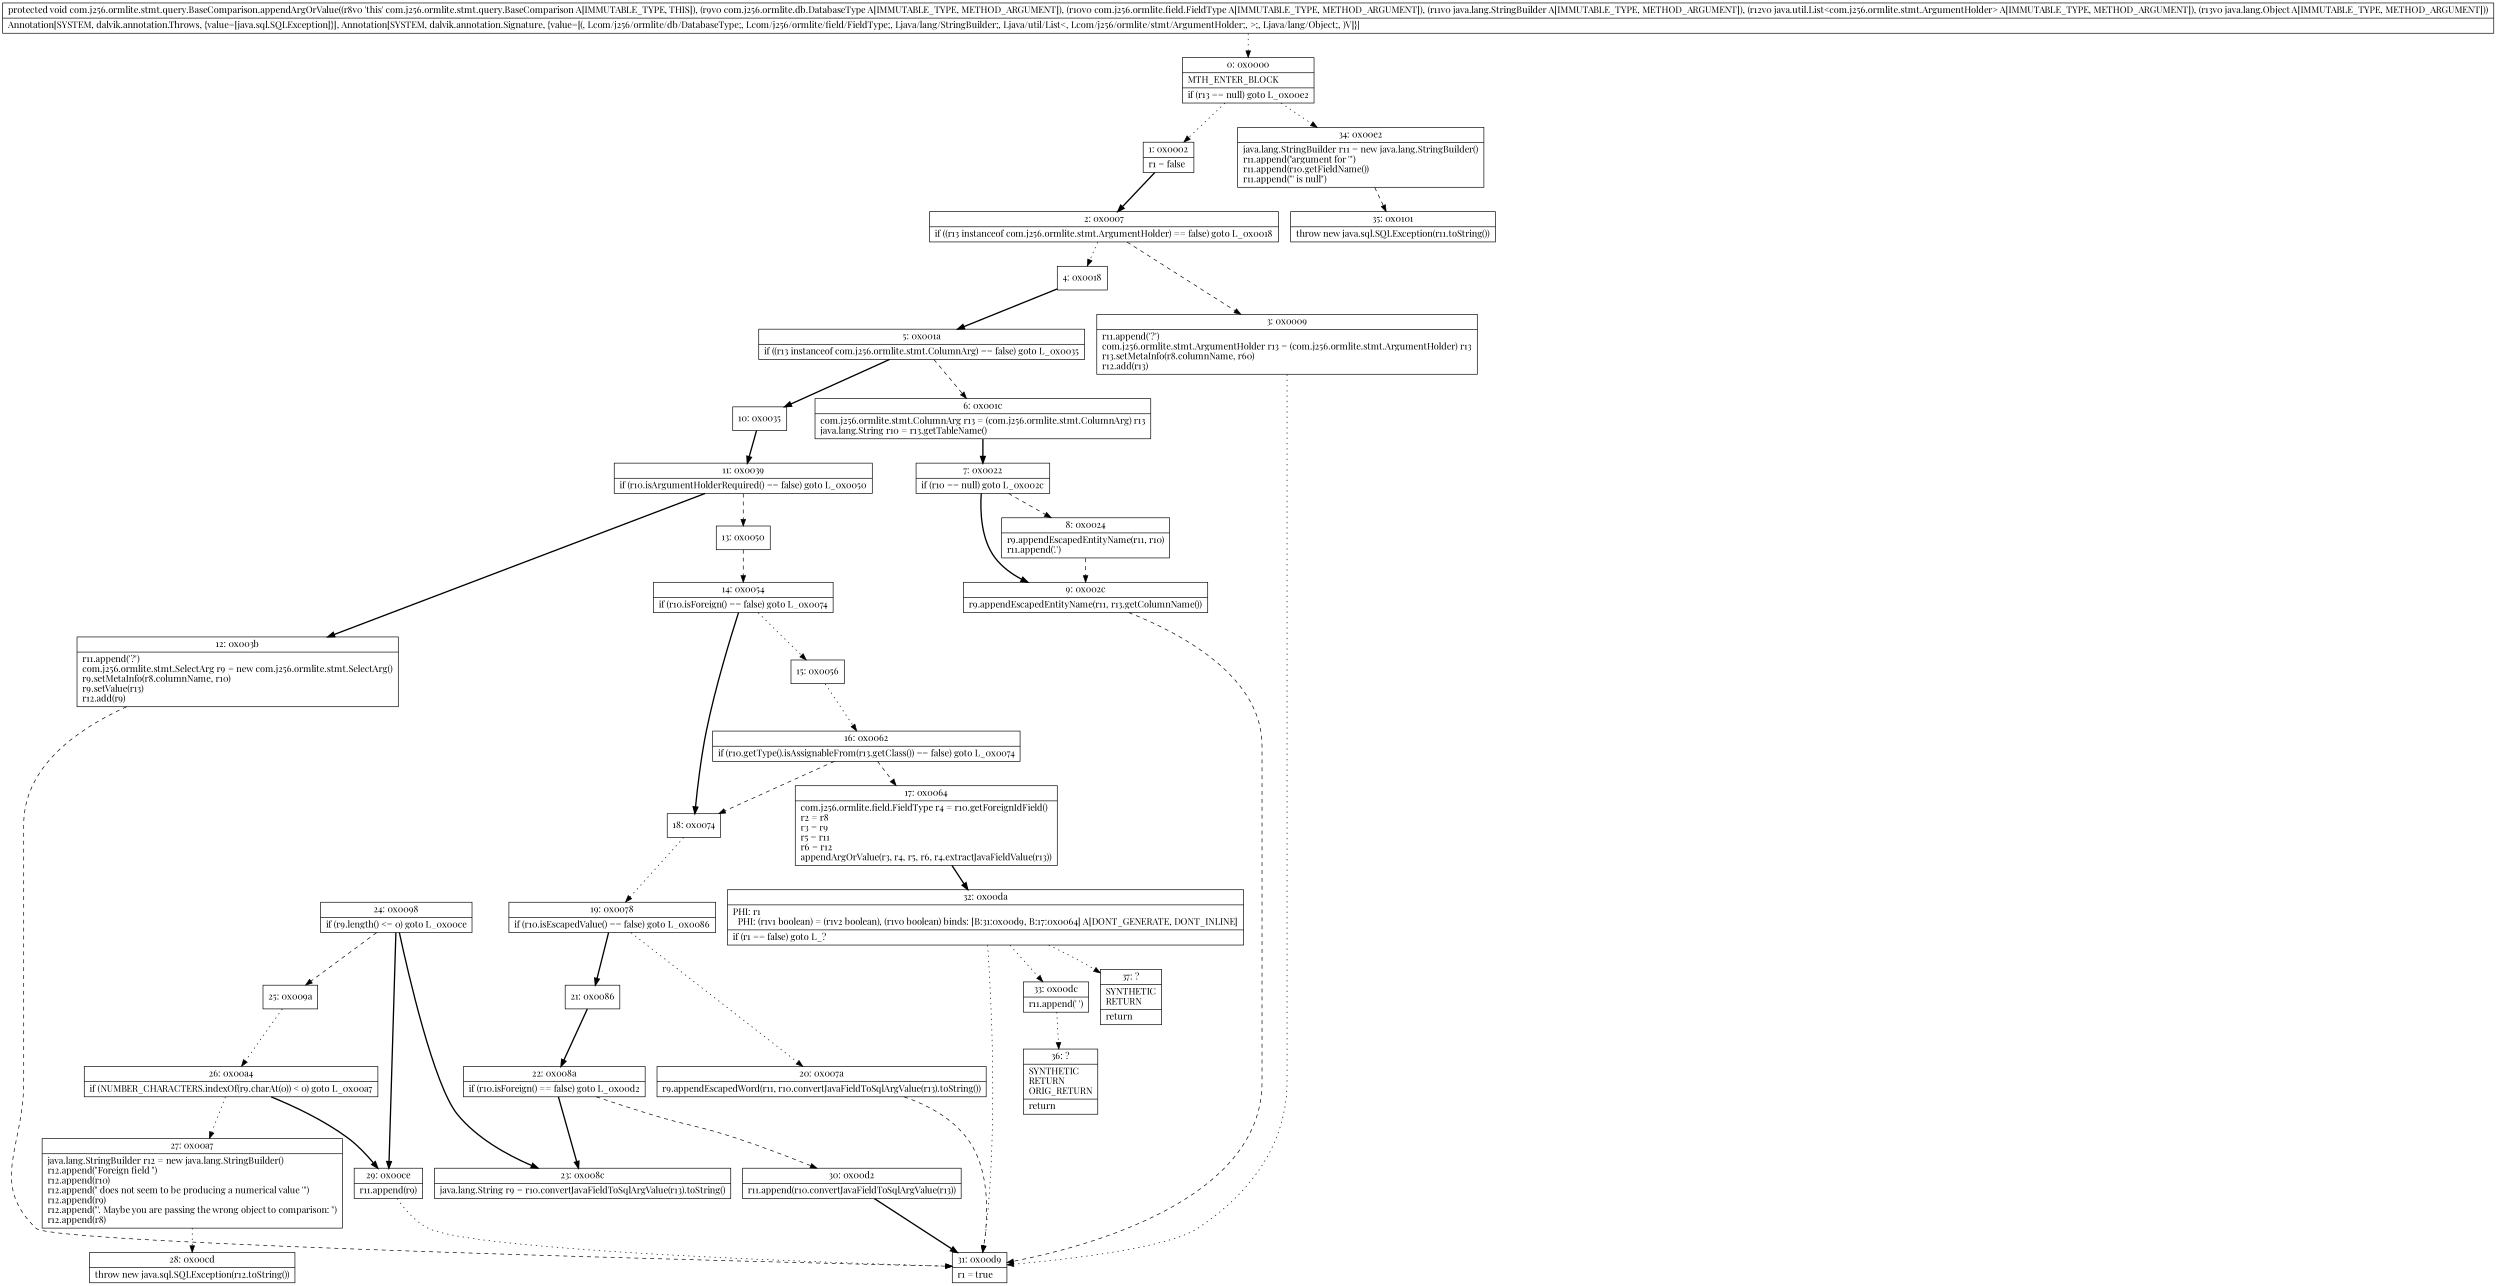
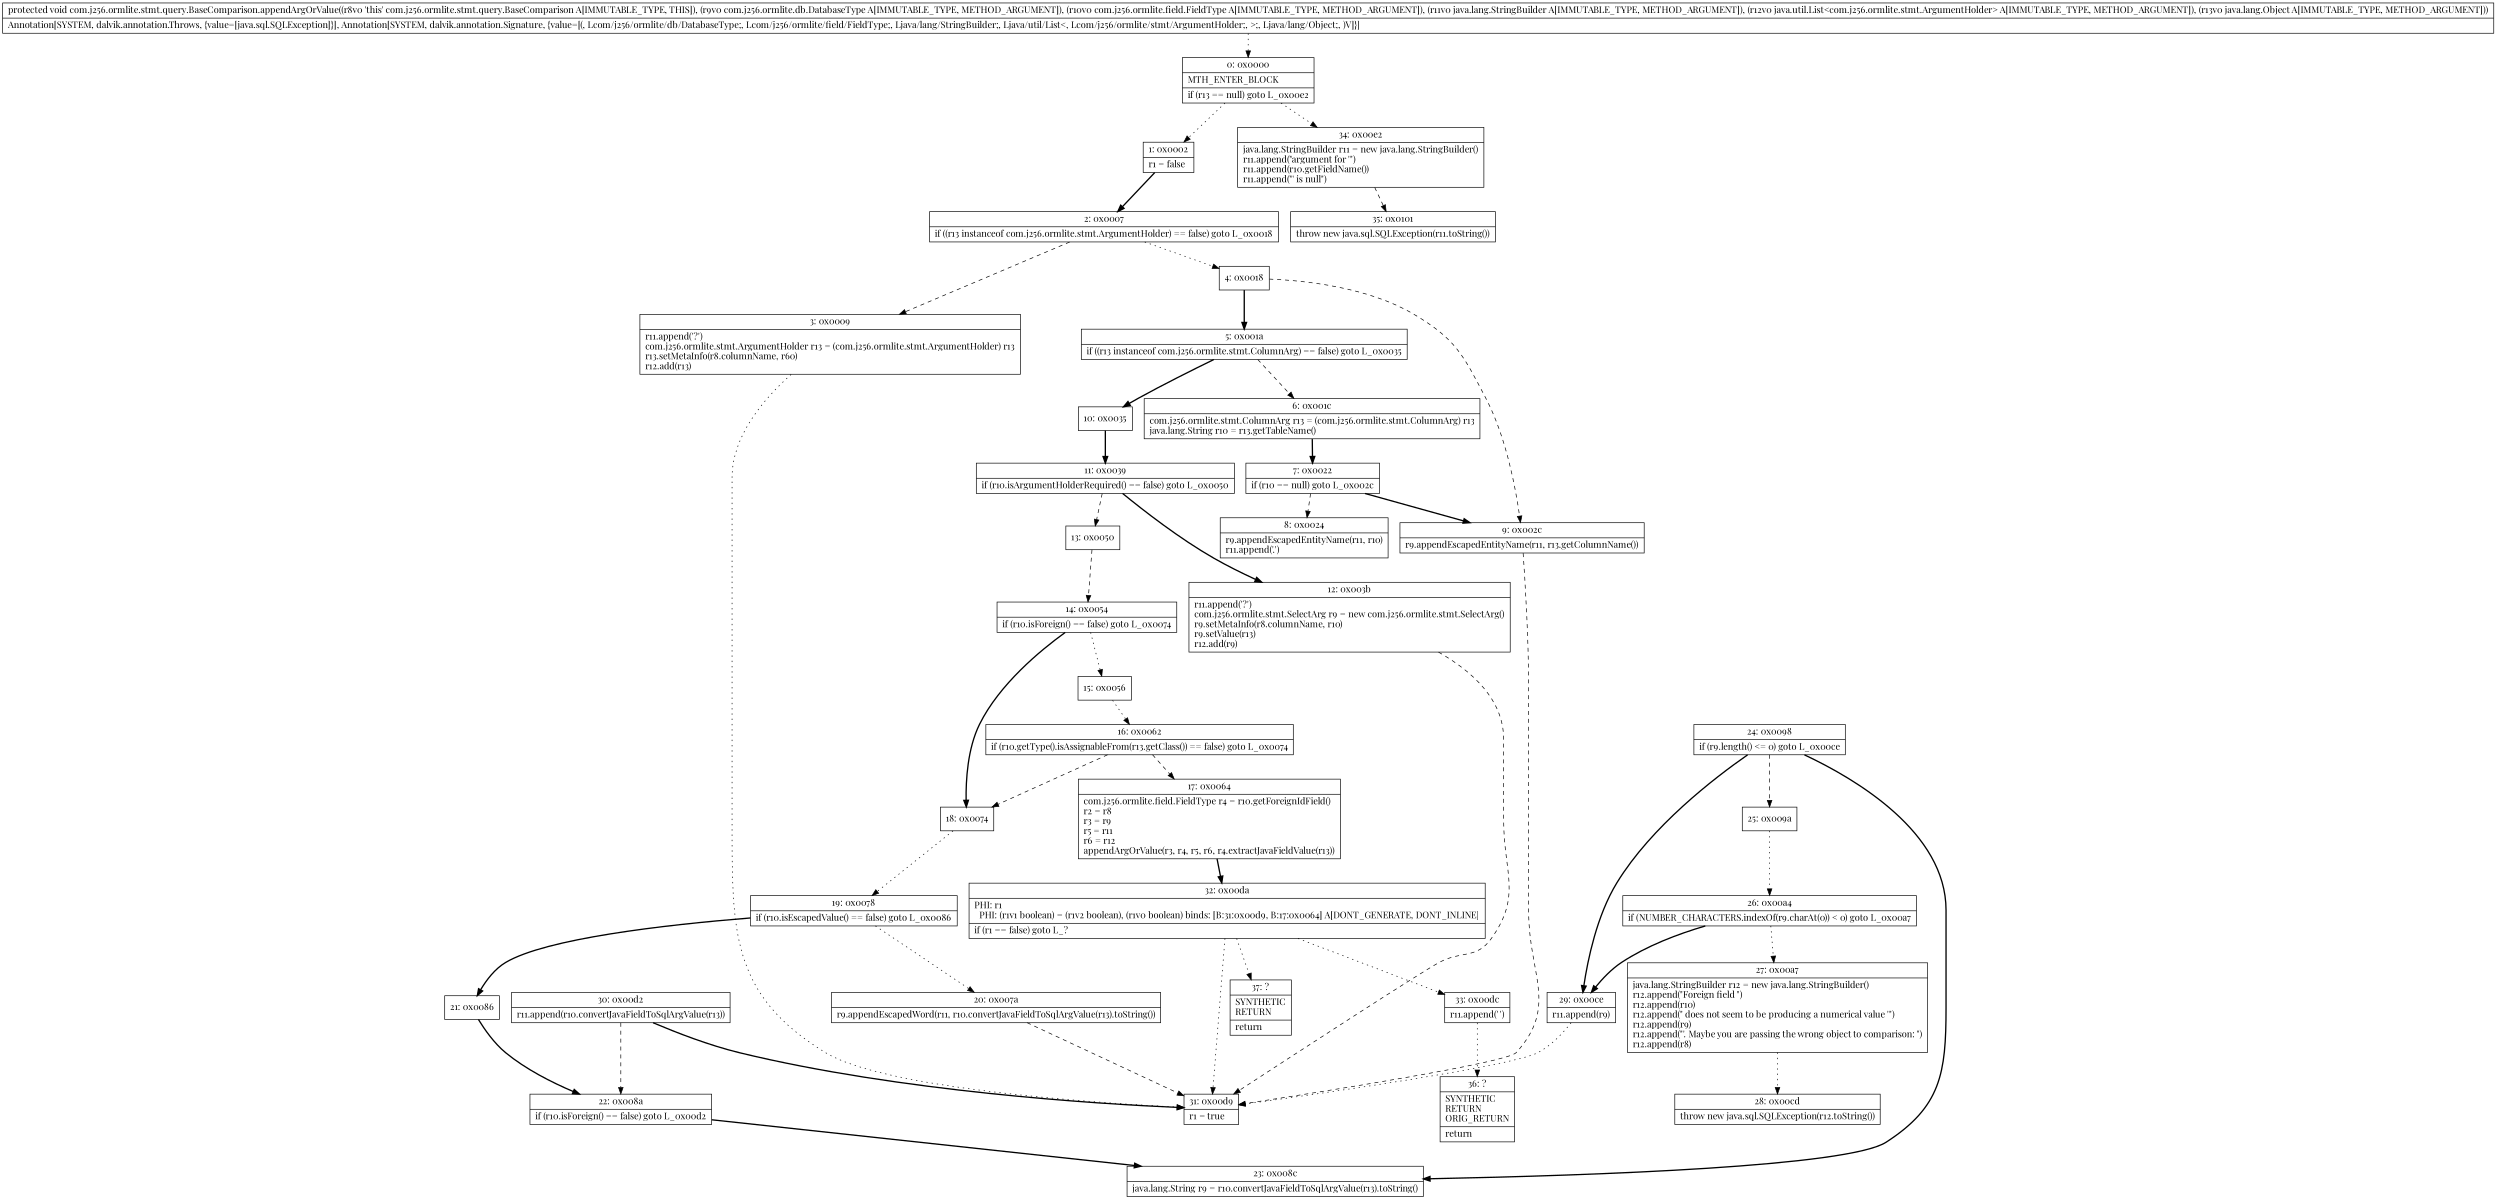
  digraph {
    fontname="Playfair Display"
    node [fontname="Playfair Display" shape=record]
    edge [fontname="Playfair Display" style=dotted]
    n1 [label="{0\:\ 0x0000|MTH_ENTER_BLOCK\l|if (r13 == null) goto L_0x00e2\l}"]
    n2 [label="{1\:\ 0x0002|r1 = false\l}"]
    n3 [label="{34\:\ 0x00e2|java.lang.StringBuilder r11 = new java.lang.StringBuilder()\lr11.append(\"argument for '\")\lr11.append(r10.getFieldName())\lr11.append(\"' is null\")\l}"]
    n4 [label="{2\:\ 0x0007|if ((r13 instanceof com.j256.ormlite.stmt.ArgumentHolder) == false) goto L_0x0018\l}"]
    n5 [label="{35\:\ 0x0101|throw new java.sql.SQLException(r11.toString())\l}"]
    n6 [label="{3\:\ 0x0009|r11.append('?')\lcom.j256.ormlite.stmt.ArgumentHolder r13 = (com.j256.ormlite.stmt.ArgumentHolder) r13\lr13.setMetaInfo(r8.columnName, r60)\lr12.add(r13)\l}"]
    n7 [label="{4\:\ 0x0018}"]
    n8 [label="{31\:\ 0x00d9|r1 = true\l}"]
    n9 [label="{5\:\ 0x001a|if ((r13 instanceof com.j256.ormlite.stmt.ColumnArg) == false) goto L_0x0035\l}"]
    n10 [label="{6\:\ 0x001c|com.j256.ormlite.stmt.ColumnArg r13 = (com.j256.ormlite.stmt.ColumnArg) r13\ljava.lang.String r10 = r13.getTableName()\l}"]
    n11 [label="{10\:\ 0x0035}"]
    n12 [label="{7\:\ 0x0022|if (r10 == null) goto L_0x002c\l}"]
    n13 [label="{11\:\ 0x0039|if (r10.isArgumentHolderRequired() == false) goto L_0x0050\l}"]
    n14 [label="{8\:\ 0x0024|r9.appendEscapedEntityName(r11, r10)\lr11.append('.')\l}"]
    n15 [label="{9\:\ 0x002c|r9.appendEscapedEntityName(r11, r13.getColumnName())\l}"]
    n16 [label="{12\:\ 0x003b|r11.append('?')\lcom.j256.ormlite.stmt.SelectArg r9 = new com.j256.ormlite.stmt.SelectArg()\lr9.setMetaInfo(r8.columnName, r10)\lr9.setValue(r13)\lr12.add(r9)\l}"]
    n17 [label="{13\:\ 0x0050}"]
    n18 [label="{14\:\ 0x0054|if (r10.isForeign() == false) goto L_0x0074\l}"]
    n19 [label="{15\:\ 0x0056}"]
    n20 [label="{18\:\ 0x0074}"]
    n21 [label="{16\:\ 0x0062|if (r10.getType().isAssignableFrom(r13.getClass()) == false) goto L_0x0074\l}"]
    n22 [label="{19\:\ 0x0078|if (r10.isEscapedValue() == false) goto L_0x0086\l}"]
    n23 [label="{17\:\ 0x0064|com.j256.ormlite.field.FieldType r4 = r10.getForeignIdField()\lr2 = r8\lr3 = r9\lr5 = r11\lr6 = r12\lappendArgOrValue(r3, r4, r5, r6, r4.extractJavaFieldValue(r13))\l}"]
    n24 [label="{32\:\ 0x00da|PHI: r1 \l  PHI: (r1v1 boolean) = (r1v2 boolean), (r1v0 boolean) binds: [B:31:0x00d9, B:17:0x0064] A[DONT_GENERATE, DONT_INLINE]\l|if (r1 == false) goto L_?\l}"]
    n25 [label="{33\:\ 0x00dc|r11.append(' ')\l}"]
    n26 [label="{37\:\ ?|SYNTHETIC\lRETURN\l|return\l}"]
    n27 [label="{20\:\ 0x007a|r9.appendEscapedWord(r11, r10.convertJavaFieldToSqlArgValue(r13).toString())\l}"]
    n28 [label="{21\:\ 0x0086}"]
    n29 [label="{22\:\ 0x008a|if (r10.isForeign() == false) goto L_0x00d2\l}"]
    n30 [label="{23\:\ 0x008c|java.lang.String r9 = r10.convertJavaFieldToSqlArgValue(r13).toString()\l}"]
    n31 [label="{30\:\ 0x00d2|r11.append(r10.convertJavaFieldToSqlArgValue(r13))\l}"]
    n32 [label="{24\:\ 0x0098|if (r9.length() \<= 0) goto L_0x00ce\l}"]
    n33 [label="{25\:\ 0x009a}"]
    n34 [label="{29\:\ 0x00ce|r11.append(r9)\l}"]
    n35 [label="{26\:\ 0x00a4|if (NUMBER_CHARACTERS.indexOf(r9.charAt(0)) \< 0) goto L_0x00a7\l}"]
    n36 [label="{27\:\ 0x00a7|java.lang.StringBuilder r12 = new java.lang.StringBuilder()\lr12.append(\"Foreign field \")\lr12.append(r10)\lr12.append(\" does not seem to be producing a numerical value '\")\lr12.append(r9)\lr12.append(\"'. Maybe you are passing the wrong object to comparison: \")\lr12.append(r8)\l}"]
    n37 [label="{28\:\ 0x00cd|throw new java.sql.SQLException(r12.toString())\l}"]
    n38 [label="{36\:\ ?|SYNTHETIC\lRETURN\lORIG_RETURN\l|return\l}"]
    n39 [label="{protected void com.j256.ormlite.stmt.query.BaseComparison.appendArgOrValue((r8v0 'this' com.j256.ormlite.stmt.query.BaseComparison A[IMMUTABLE_TYPE, THIS]), (r9v0 com.j256.ormlite.db.DatabaseType A[IMMUTABLE_TYPE, METHOD_ARGUMENT]), (r10v0 com.j256.ormlite.field.FieldType A[IMMUTABLE_TYPE, METHOD_ARGUMENT]), (r11v0 java.lang.StringBuilder A[IMMUTABLE_TYPE, METHOD_ARGUMENT]), (r12v0 java.util.List\<com.j256.ormlite.stmt.ArgumentHolder\> A[IMMUTABLE_TYPE, METHOD_ARGUMENT]), (r13v0 java.lang.Object A[IMMUTABLE_TYPE, METHOD_ARGUMENT]))  | Annotation[SYSTEM, dalvik.annotation.Throws, \{value=[java.sql.SQLException]\}], Annotation[SYSTEM, dalvik.annotation.Signature, \{value=[(, Lcom\/j256\/ormlite\/db\/DatabaseType;, Lcom\/j256\/ormlite\/field\/FieldType;, Ljava\/lang\/StringBuilder;, Ljava\/util\/List\<, Lcom\/j256\/ormlite\/stmt\/ArgumentHolder;, \>;, Ljava\/lang\/Object;, )V]\}]\l}"]
    n1 -> n2
    n1 -> n3
    n2 -> n4 [style=bold]
    n3 -> n5 [style=dashed]
    n4 -> n6 [style=dashed]
    n4 -> n7
    n6 -> n8
    n7 -> n9 [style=bold]
    n9 -> n10 [style=dashed]
    n9 -> n11 [style=bold]
    n10 -> n12 [style=bold]
    n11 -> n13 [style=bold]
    n12 -> n14 [style=dashed]
    n12 -> n15 [style=bold]
    n13 -> n16 [style=bold]
    n13 -> n17 [style=dashed]
-   n14 -> n15 [style=dashed]
+   n7 -> n15 [style=dashed]
    n15 -> n8 [style=dashed]
    n16 -> n8 [style=dashed]
    n17 -> n18 [style=dashed]
    n18 -> n19
    n18 -> n20 [style=bold]
    n19 -> n21
    n20 -> n22
    n21 -> n20 [style=dashed]
    n21 -> n23 [style=dashed]
    n22 -> n27
    n22 -> n28 [style=bold]
    n23 -> n24 [style=bold]
    n24 -> n8
    n24 -> n25
    n24 -> n26
    n25 -> n38
    n27 -> n8 [style=dashed]
    n28 -> n29 [style=bold]
    n29 -> n30 [style=bold]
-   n29 -> n31 [style=dashed]
+   n31 -> n29 [style=dashed]
    n31 -> n8 [style=bold]
    n32 -> n30 [style=bold]
    n32 -> n33 [style=dashed]
    n32 -> n34 [style=bold]
    n33 -> n35
    n34 -> n8
    n35 -> n34 [style=bold]
    n35 -> n36
    n36 -> n37
    n39 -> n1
  }
